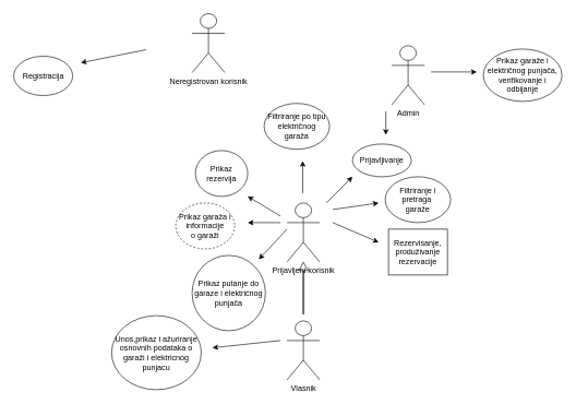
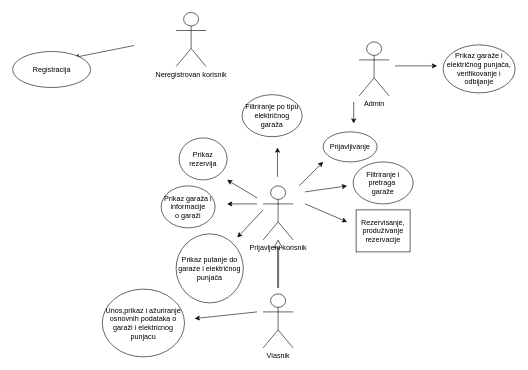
  <mxCell id="0" />
  <mxCell id="1" parent="0" />
  <mxCell id="2" value="Prijavljeni korisnik" style="shape=umlActor;verticalLabelPosition=bottom;verticalAlign=top;html=1;outlineConnect=0;" vertex="1" parent="1"><mxGeometry x="438" y="309" width="50" height="90" as="geometry" /></mxCell>
  <mxCell id="3" value="Neregistrovan korisnik" style="shape=umlActor;verticalLabelPosition=bottom;verticalAlign=top;html=1;outlineConnect=0;" vertex="1" parent="1"><mxGeometry x="293" y="20" width="50" height="90" as="geometry" /></mxCell>
  <mxCell id="4" value="Vlasnik" style="shape=umlActor;verticalLabelPosition=bottom;verticalAlign=top;html=1;outlineConnect=0;" vertex="1" parent="1"><mxGeometry x="438" y="489" width="50" height="90" as="geometry" /></mxCell>
  <mxCell id="5" value="Admin" style="shape=umlActor;verticalLabelPosition=bottom;verticalAlign=top;html=1;outlineConnect=0;" vertex="1" parent="1"><mxGeometry x="598" y="69" width="50" height="90" as="geometry" /></mxCell>
  <mxCell id="6" value="Prijavljivanje" style="ellipse;whiteSpace=wrap;html=1;" vertex="1" parent="1"><mxGeometry x="538" y="219" width="90" height="50" as="geometry" /></mxCell>
  <mxCell id="7" value="" style="endArrow=classic;html=1;rounded=0;" edge="1" parent="1"><mxGeometry width="50" height="50" relative="1" as="geometry"><mxPoint x="223" y="75" as="sourcePoint" /><mxPoint x="123" y="95" as="targetPoint" /></mxGeometry></mxCell>
  <mxCell id="8" value="Prikaz garaže i električnog punjača, verifikovanje i odbijanje" style="ellipse;whiteSpace=wrap;html=1;" vertex="1" parent="1"><mxGeometry x="738" y="74" width="120" height="80" as="geometry" /></mxCell>
  <mxCell id="9" value="Unos,prikaz i ažuriranje osnovnih podataka o garaži i elektricnog punjacu" style="ellipse;whiteSpace=wrap;html=1;" vertex="1" parent="1"><mxGeometry x="170" y="481" width="137" height="113" as="geometry" /></mxCell>
  <mxCell id="10" value="" style="endArrow=classic;html=1;rounded=0;" edge="1" parent="1"><mxGeometry width="50" height="50" relative="1" as="geometry"><mxPoint x="428" y="519" as="sourcePoint" /><mxPoint x="324" y="530" as="targetPoint" /></mxGeometry></mxCell>
  <mxCell id="11" value="Rezervisanje,&lt;div&gt;produživanje&lt;div&gt;rezervacije&lt;/div&gt;&lt;/div&gt;" style="whiteSpace=wrap;html=1;rounded=0;" vertex="1" parent="1"><mxGeometry x="593" y="349" width="90" height="70" as="geometry" /></mxCell>
  <mxCell id="12" value="Prikaz rezervija" style="ellipse;whiteSpace=wrap;html=1;" vertex="1" parent="1"><mxGeometry x="298" y="229" width="80" height="70" as="geometry" /></mxCell>
  <mxCell id="13" value="" style="endArrow=classic;html=1;rounded=0;" edge="1" parent="1"><mxGeometry width="50" height="50" relative="1" as="geometry"><mxPoint x="508" y="339" as="sourcePoint" /><mxPoint x="578" y="369" as="targetPoint" /></mxGeometry></mxCell>
  <mxCell id="14" value="" style="endArrow=classic;html=1;rounded=0;" edge="1" parent="1"><mxGeometry width="50" height="50" relative="1" as="geometry"><mxPoint x="428" y="329" as="sourcePoint" /><mxPoint x="378" y="299" as="targetPoint" /></mxGeometry></mxCell>
- <mxCell id="15" value="Prikaz garaža i informacije&lt;div&gt;o garaži&lt;/div&gt;" style="ellipse;whiteSpace=wrap;html=1;dashed=1;" vertex="1" parent="1"><mxGeometry x="268" y="309" width="90" height="70" as="geometry" /></mxCell>
+ <mxCell id="15" value="Prikaz garaža i informacije&lt;div&gt;o garaži&lt;/div&gt;" style="ellipse;whiteSpace=wrap;html=1;" vertex="1" parent="1"><mxGeometry x="268" y="309" width="90" height="70" as="geometry" /></mxCell>
  <mxCell id="16" value="" style="endArrow=classic;html=1;rounded=0;" edge="1" parent="1"><mxGeometry width="50" height="50" relative="1" as="geometry"><mxPoint x="428" y="339" as="sourcePoint" /><mxPoint x="378" y="339" as="targetPoint" /></mxGeometry></mxCell>
  <mxCell id="17" value="Filtriranje i pretraga&amp;nbsp;&lt;div&gt;garaže&lt;/div&gt;" style="ellipse;whiteSpace=wrap;html=1;" vertex="1" parent="1"><mxGeometry x="588" y="269" width="100" height="70" as="geometry" /></mxCell>
  <mxCell id="18" value="" style="endArrow=classic;html=1;rounded=0;" edge="1" parent="1"><mxGeometry width="50" height="50" relative="1" as="geometry"><mxPoint x="508" y="319" as="sourcePoint" /><mxPoint x="578" y="309" as="targetPoint" /></mxGeometry></mxCell>
  <mxCell id="19" value="Prikaz putanje do garaze i elektrićnog punjača" style="ellipse;whiteSpace=wrap;html=1;" vertex="1" parent="1"><mxGeometry x="293" y="389" width="112" height="115" as="geometry" /></mxCell>
  <mxCell id="20" value="" style="endArrow=classic;html=1;rounded=0;" edge="1" parent="1"><mxGeometry width="50" height="50" relative="1" as="geometry"><mxPoint x="438" y="349" as="sourcePoint" /><mxPoint x="395" y="395" as="targetPoint" /></mxGeometry></mxCell>
  <mxCell id="21" value="" style="endArrow=classic;html=1;rounded=0;" edge="1" parent="1"><mxGeometry width="50" height="50" relative="1" as="geometry"><mxPoint x="658" y="109" as="sourcePoint" /><mxPoint x="728" y="109" as="targetPoint" /></mxGeometry></mxCell>
  <mxCell id="22" value="" style="shape=flexArrow;endArrow=classic;html=1;rounded=0;endWidth=11.111;endSize=3.875;width=1.667;" edge="1" parent="1" target="2"><mxGeometry width="50" height="50" relative="1" as="geometry"><mxPoint x="463" y="479" as="sourcePoint" /><mxPoint x="538" y="429" as="targetPoint" /><Array as="points" /></mxGeometry></mxCell>
- <mxCell id="23" value="Registracija" style="ellipse;whiteSpace=wrap;html=1;" vertex="1" parent="1"><mxGeometry x="20.5" y="85" width="90" height="60" as="geometry" /></mxCell>
+ <mxCell id="23" value="Registracija" style="ellipse;whiteSpace=wrap;html=1;" vertex="1" parent="1"><mxGeometry x="20.5" y="85" width="130" height="60" as="geometry" /></mxCell>
  <mxCell id="24" value="" style="endArrow=classic;html=1;rounded=0;" edge="1" parent="1"><mxGeometry width="50" height="50" relative="1" as="geometry"><mxPoint x="498" y="309" as="sourcePoint" /><mxPoint x="538" y="269" as="targetPoint" /></mxGeometry></mxCell>
  <mxCell id="25" value="" style="endArrow=classic;html=1;rounded=0;" edge="1" parent="1"><mxGeometry width="50" height="50" relative="1" as="geometry"><mxPoint x="589" y="169" as="sourcePoint" /><mxPoint x="589" y="205" as="targetPoint" /></mxGeometry></mxCell>
  <mxCell id="26" value="Filtriranje po tipu električnog garaža" style="ellipse;whiteSpace=wrap;html=1;" vertex="1" parent="1"><mxGeometry x="403" y="157" width="100" height="70" as="geometry" /></mxCell>
  <mxCell id="27" value="" style="endArrow=classic;html=1;rounded=0;" edge="1" parent="1"><mxGeometry width="50" height="50" relative="1" as="geometry"><mxPoint x="462" y="294" as="sourcePoint" /><mxPoint x="462" y="245" as="targetPoint" /></mxGeometry></mxCell>
